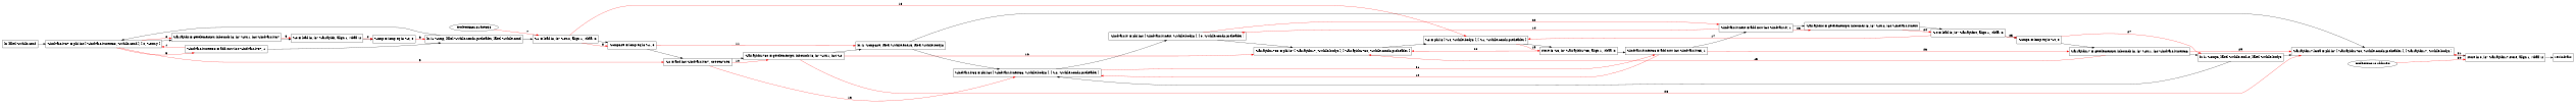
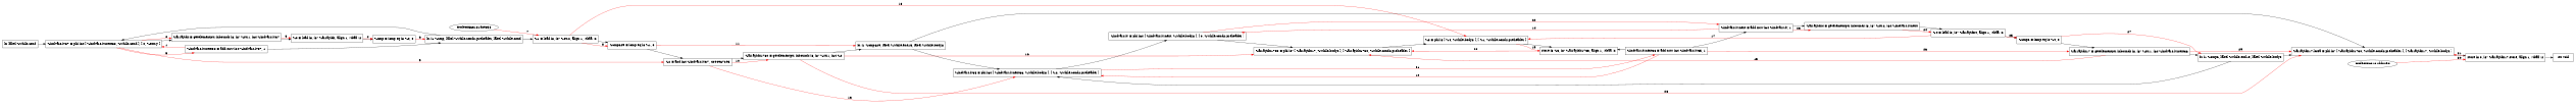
  digraph {
    rankdir=LR
    node [shape=record]
    edge [color=red]
    n1 [label="  br label %while.cond"]
    n2 [label="  %indvars.iv37 = phi i64 [ %indvars.iv.next38, %while.cond ], [ 0, %entry ]"]
    n3 [label="  %arrayidx = getelementptr inbounds i8, i8* %str1, i64 %indvars.iv37"]
    n4 [label="  %indvars.iv.next38 = add nuw i64 %indvars.iv37, 1"]
    n5 [label="  %2 = and i64 %indvars.iv37, 4294967295"]
    n6 [label="  %0 = load i8, i8* %arrayidx, align 1, !tbaa !2"]
    n7 [label="  br i1 %cmp, label %while.cond2.preheader, label %while.cond"]
    n8 [label="  %arrayidx1730 = getelementptr inbounds i8, i8* %str1, i64 %2"]
    n9 [label="  %indvars.iv35 = phi i64 [ %indvars.iv.next36, %while.body8 ], [ %2, %while.cond2.preheader ]"]
    n10 [label="  %cmp = icmp eq i8 %0, 0"]
    n11 [label="  %1 = load i8, i8* %str2, align 1, !tbaa !2"]
    n12 [label="  %cmp629 = icmp eq i8 %1, 0"]
    n13 [label="  %3 = phi i8 [ %4, %while.body8 ], [ %1, %while.cond2.preheader ]"]
    n14 [label="  br i1 %cmp629, label %while.end15, label %while.body8"]
    n15 [label="  store i8 %3, i8* %arrayidx1733, align 1, !tbaa !2"]
    n16 [label="  %arrayidx17.lcssa = phi i8* [ %arrayidx1730, %while.cond2.preheader ], [ %arrayidx17, %while.body8 ]"]
    n17 [label="  %arrayidx1733 = phi i8* [ %arrayidx17, %while.body8 ], [ %arrayidx1730, %while.cond2.preheader ]"]
    n18 [label="  %indvars.iv = phi i64 [ %indvars.iv.next, %while.body8 ], [ 0, %while.cond2.preheader ]"]
    n19 [label="  %indvars.iv.next36 = add nuw i64 %indvars.iv35, 1"]
    n20 [label="store i8 0, i8* %arrayidx17.store, align 1, !tbaa !2"]
    n21 [label="  %indvars.iv.next = add nuw i64 %indvars.iv, 1"]
    n22 [label="  %arrayidx17 = getelementptr inbounds i8, i8* %str1, i64 %indvars.iv.next36"]
    n23 [label="  %arrayidx4 = getelementptr inbounds i8, i8* %str2, i64 %indvars.iv.next"]
    n24 [label="  br i1 %cmp6, label %while.end15, label %while.body8"]
    n25 [label="  %4 = load i8, i8* %arrayidx4, align 1, !tbaa !2"]
    n26 [label="  %cmp6 = icmp eq i8 %4, 0"]
-   n27 [label="ret indvars"]
+   n27 [label="  ret void"]
    Node0x563131dce858 [shape=""]
    Node0x563131dd0290 [shape=""]
    n1 -> n2 [color=""]
    n2 -> n3 [color=""]
    n2 -> n3 [label=2]
    n2 -> n4 [label=5]
    n2 -> n5 [label=9]
    n3 -> n6 [color=""]
    n3 -> n6 [label=3]
    n4 -> n2 [label=1]
    n4 -> n7 [color=""]
    n5 -> n8 [color=""]
    n5 -> n8 [label=10]
    n5 -> n9 [label=13]
    n6 -> n10 [color=""]
    n6 -> n10 [label=4]
    n7 -> n2 [color=""]
    n7 -> n11 [color=""]
    n8 -> n14 [color=""]
    n8 -> n16 [label=28]
    n8 -> n17 [label=16]
    n9 -> n18 [color=""]
    n9 -> n19 [label=21]
    n10 -> n7 [label=6]
    n11 -> n12 [color=""]
    n11 -> n12 [label=8]
    n11 -> n13 [label=18]
    n12 -> n5 [color=""]
    n12 -> n14 [label=11]
    n13 -> n15 [color=""]
    n13 -> n15 [label=19]
    n14 -> n9 [color=""]
    n14 -> n16 [color=""]
    n15 -> n17 [label=20]
-   n15 -> n19 [color=""]
+   n19 -> n15 [color=""]
    n16 -> n20 [color=""]
    n17 -> n13 [color=""]
    n18 -> n17 [color=""]
    n18 -> n21 [label=22]
    n19 -> n9 [label=12]
    n19 -> n21 [color=""]
    n19 -> n22 [label=26]
    n20 -> n16 [label=31]
    n20 -> n27 [color=""]
    n21 -> n18 [label=14]
    n21 -> n23 [color=""]
    n21 -> n23 [label=23]
    n22 -> n16 [label=29]
    n22 -> n17 [label=15]
    n22 -> n24 [color=""]
    n23 -> n25 [color=""]
    n23 -> n25 [label=24]
    n24 -> n9 [color=""]
    n24 -> n16 [color=""]
    n25 -> n13 [label=17]
    n25 -> n26 [color=""]
    n25 -> n26 [label=25]
    n26 -> n22 [color=""]
    n26 -> n24 [label=27]
    Node0x563131dce858 -> n11 [label=7]
    Node0x563131dd0290 -> n20 [label=30]
  }
